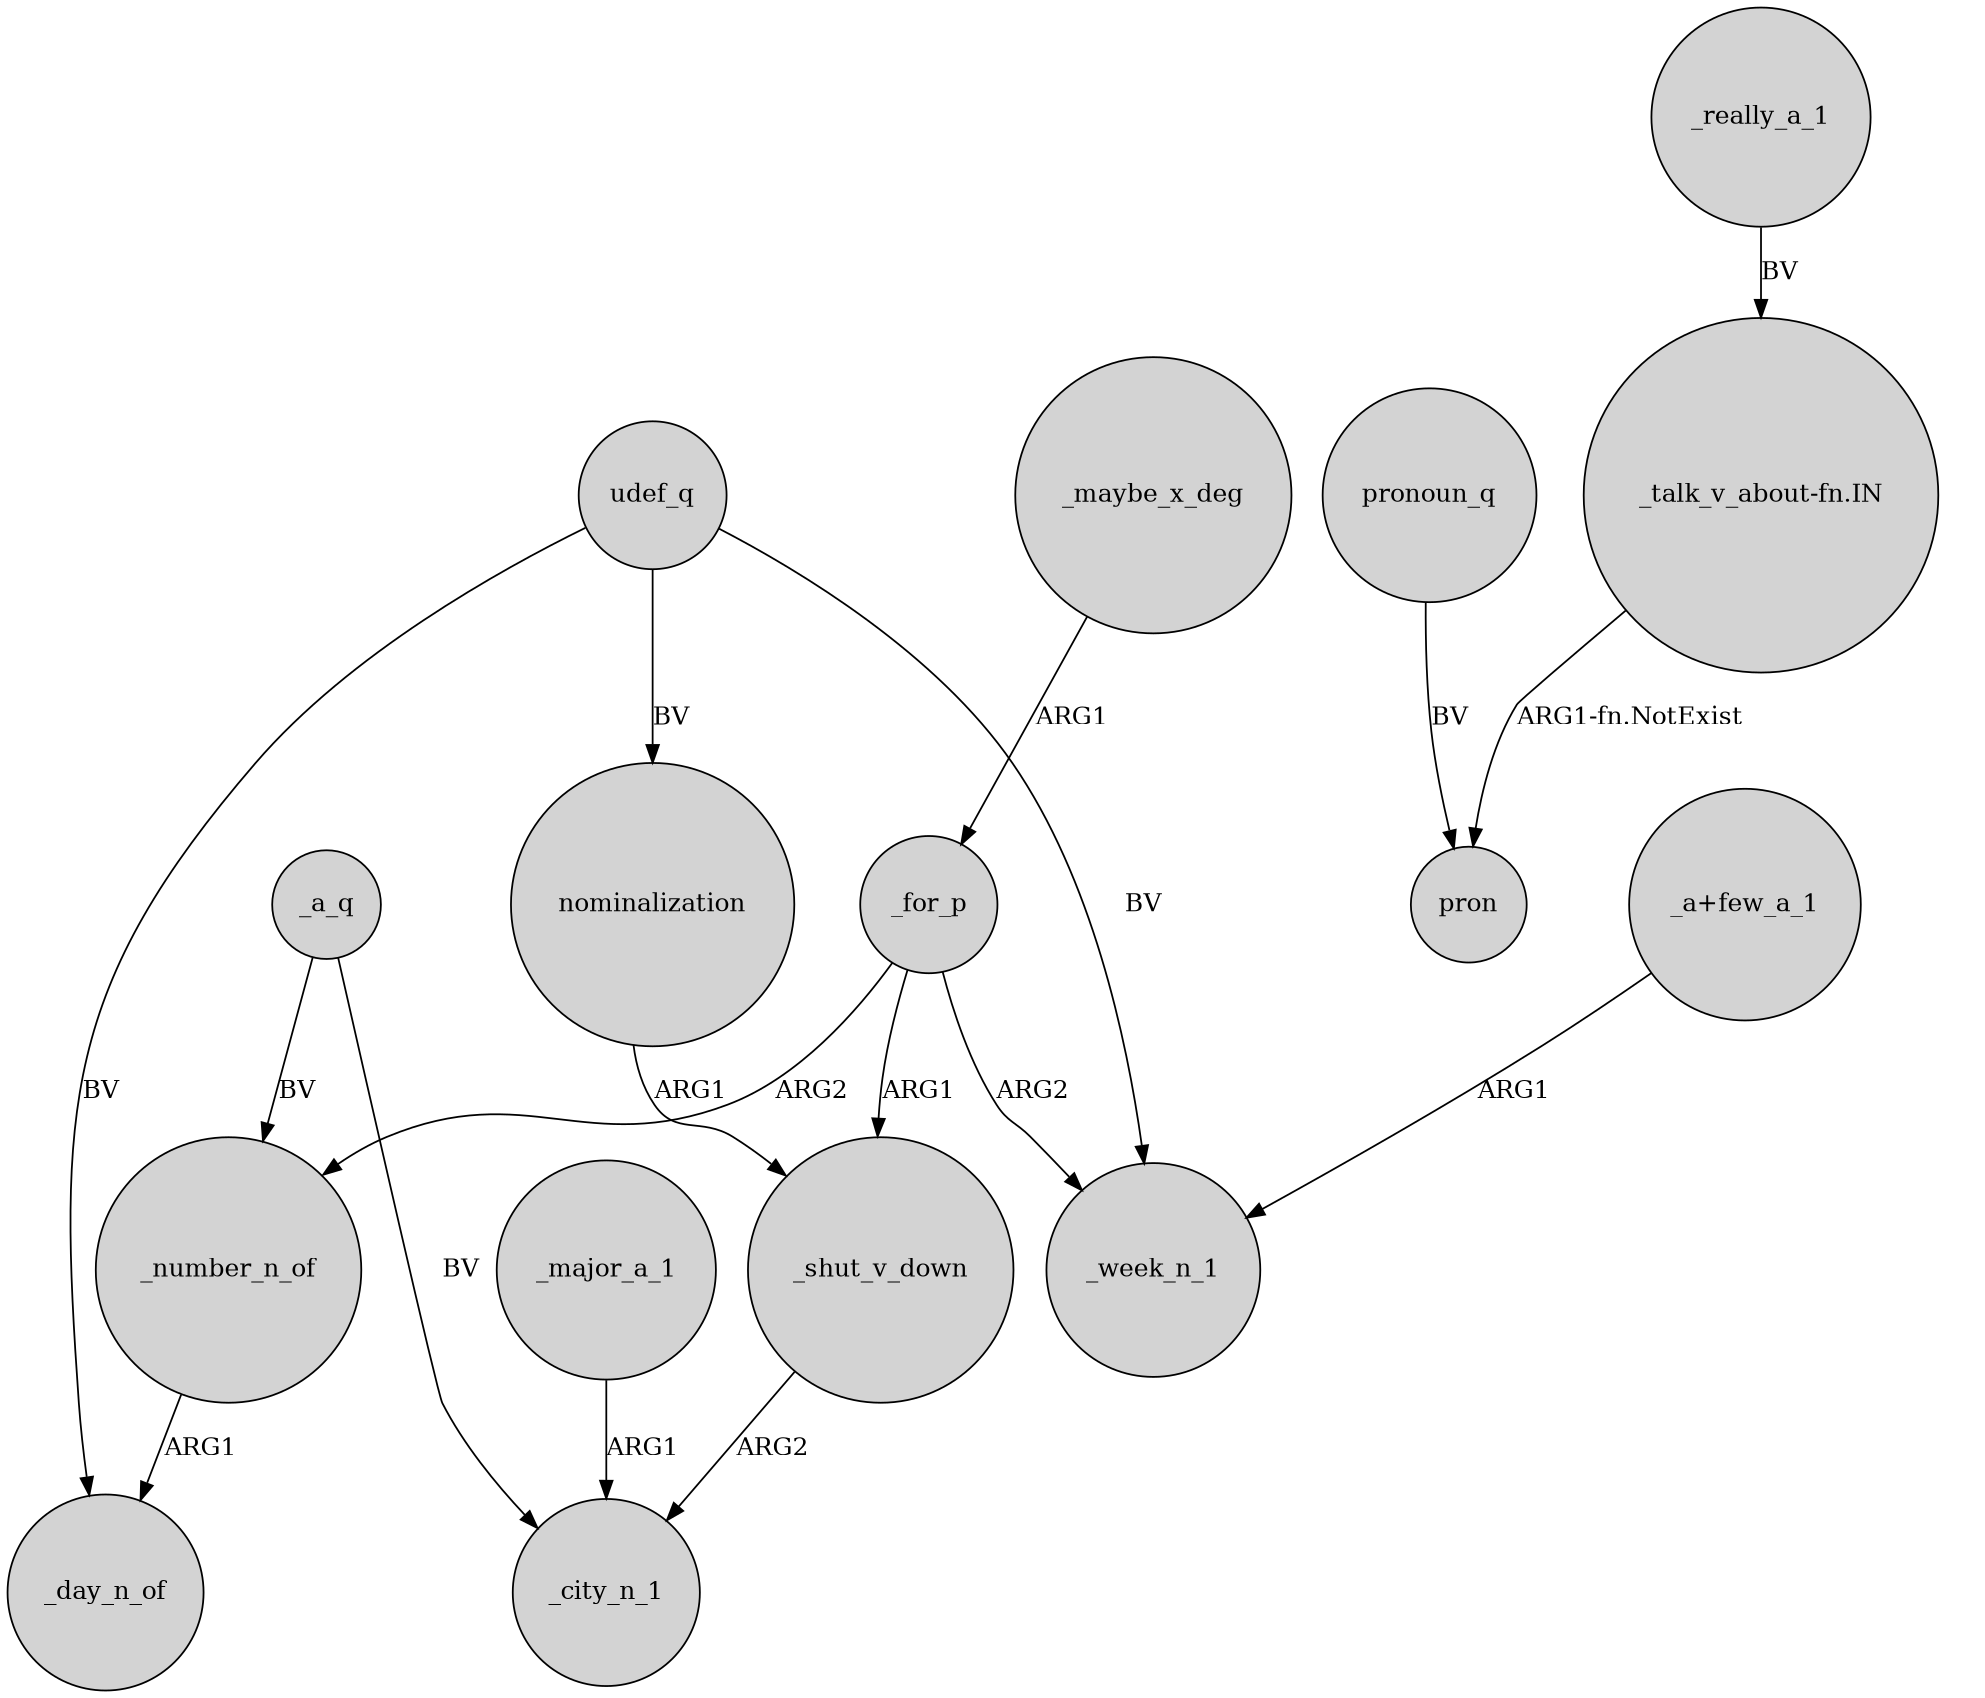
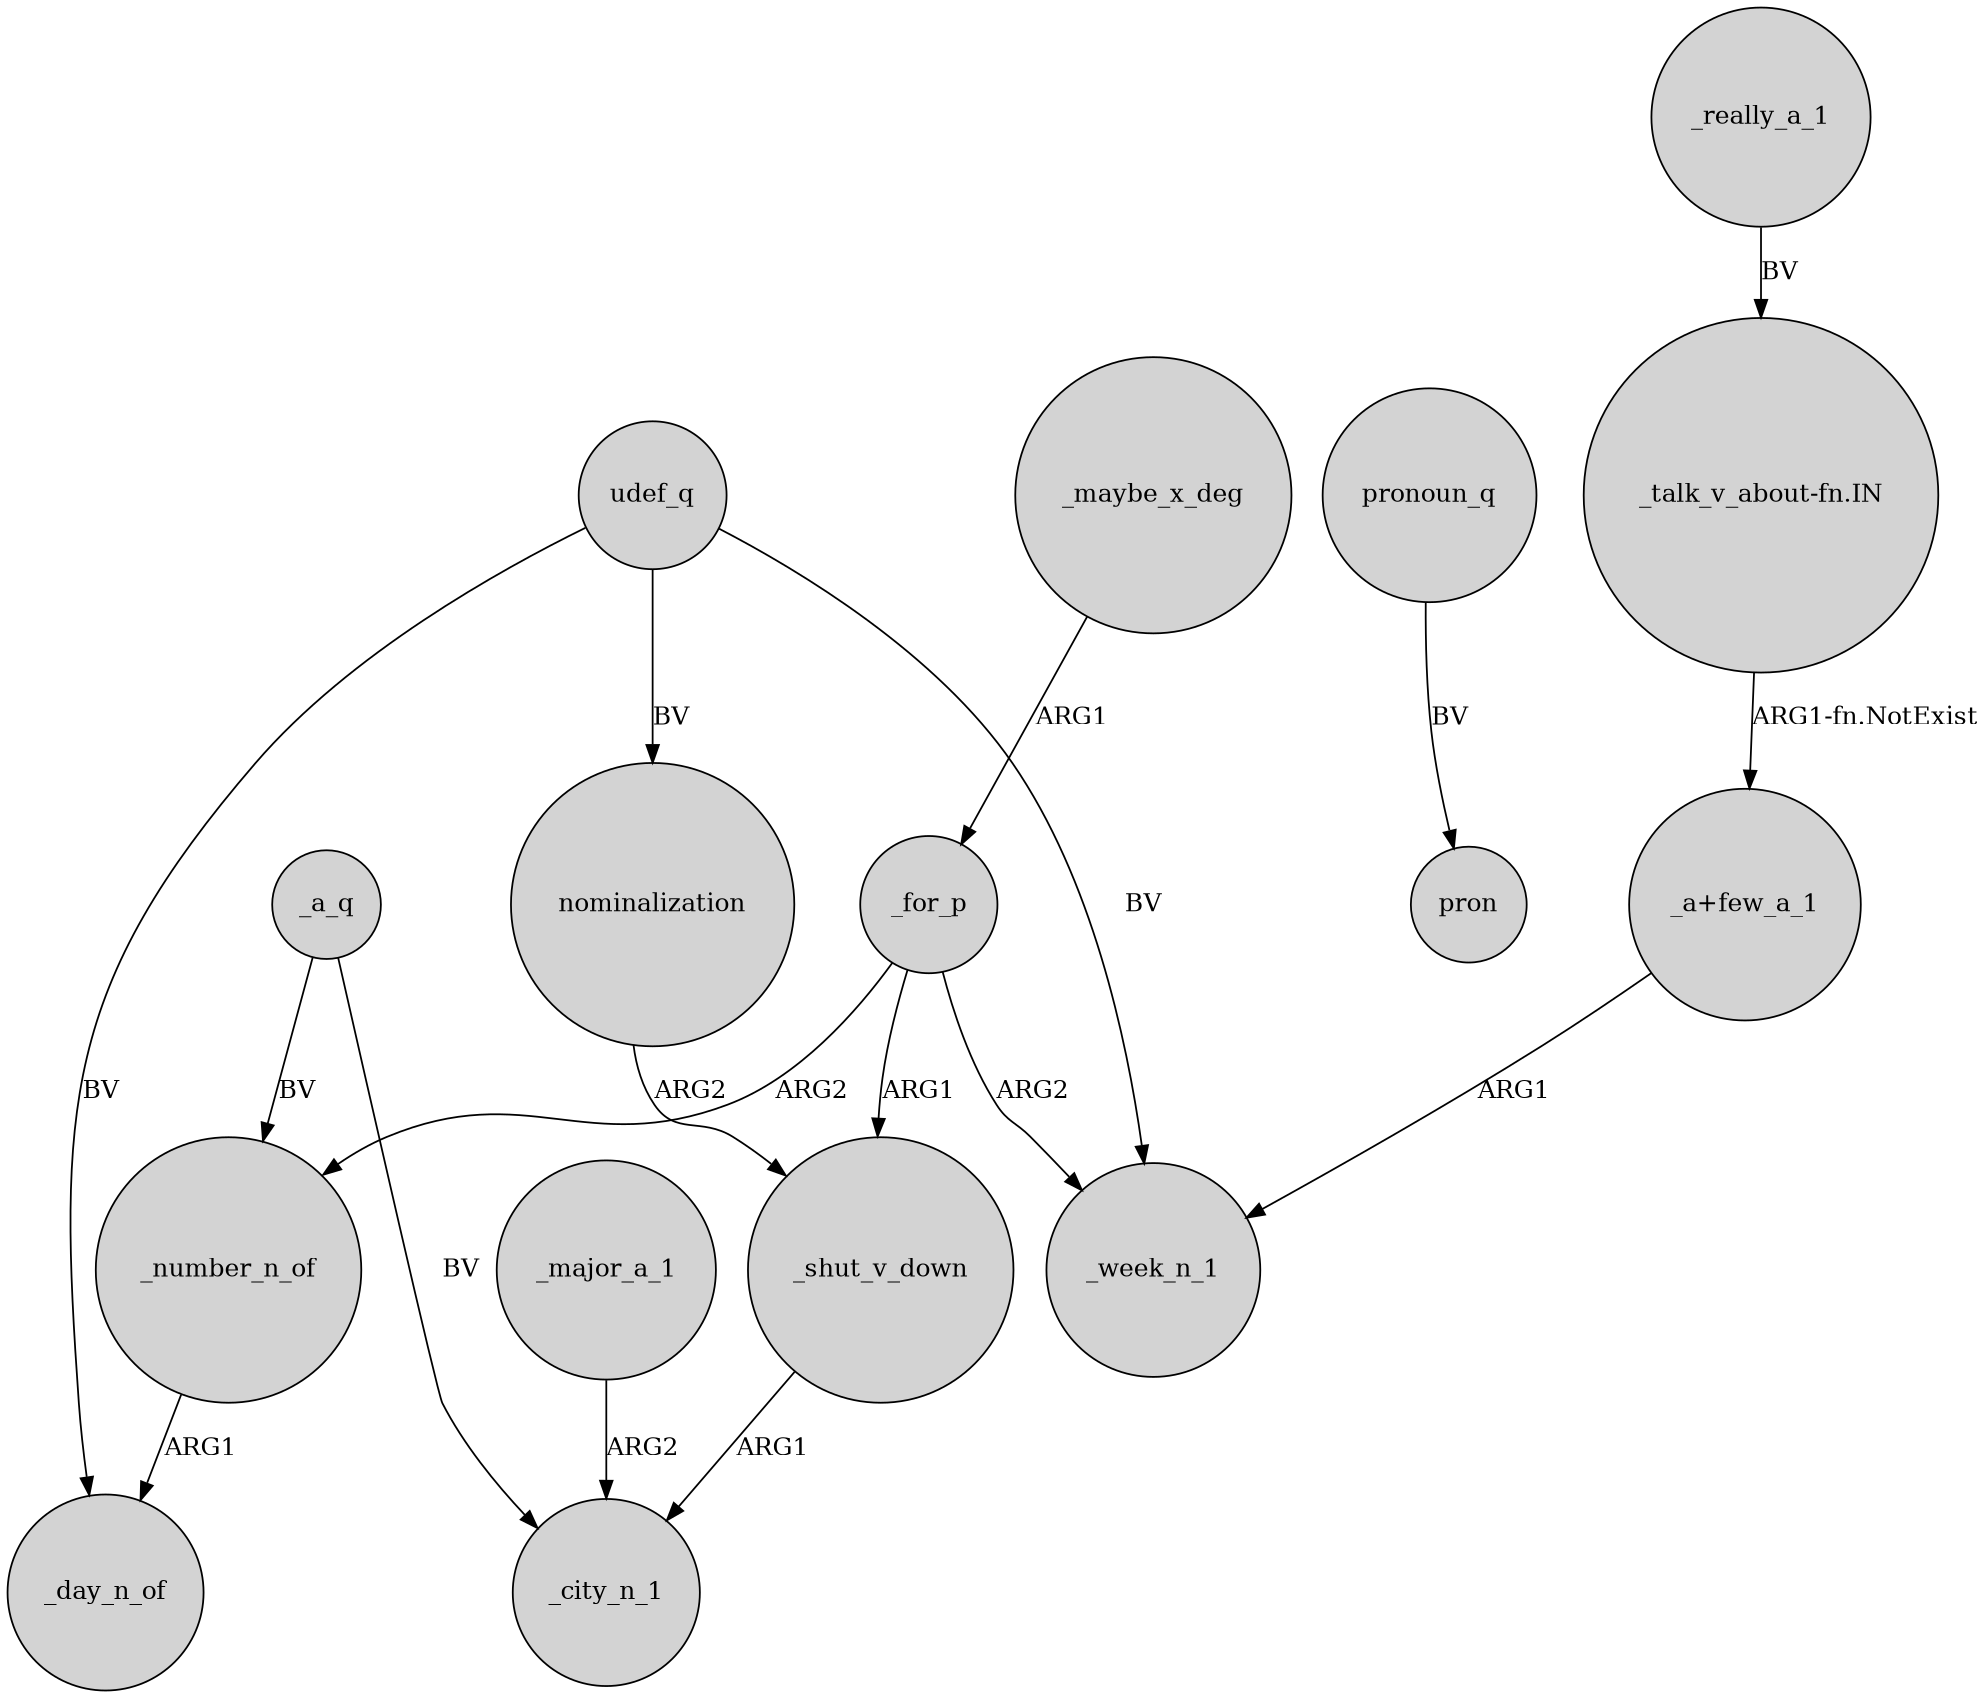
  digraph {
    node [shape=circle style=filled]
    _for_p
    _shut_v_down
    _number_n_of
    _week_n_1
    _city_n_1
    _day_n_of
    "_talk_v_about-fn.IN"
    pron
    nominalization
    _a_q
    udef_q
    pronoun_q
    "_a+few_a_1"
    _major_a_1
    _really_a_1
    _maybe_x_deg
    _for_p -> _shut_v_down [label=ARG1]
    _for_p -> _number_n_of [label=ARG2]
    _for_p -> _week_n_1 [label=ARG2]
-   _shut_v_down -> _city_n_1 [label=ARG2]
+   _shut_v_down -> _city_n_1 [label=ARG1]
    _number_n_of -> _day_n_of [label=ARG1]
-   "_talk_v_about-fn.IN" -> pron [label="ARG1-fn.NotExist"]
-   nominalization -> _shut_v_down [label=ARG1]
+   "_talk_v_about-fn.IN" -> "_a+few_a_1" [label="ARG1-fn.NotExist"]
+   nominalization -> _shut_v_down [label=ARG2]
    _a_q -> _number_n_of [label=BV]
    _a_q -> _city_n_1 [label=BV]
    udef_q -> _week_n_1 [label=BV]
    udef_q -> _day_n_of [label=BV]
    udef_q -> nominalization [label=BV]
    pronoun_q -> pron [label=BV]
    "_a+few_a_1" -> _week_n_1 [label=ARG1]
-   _major_a_1 -> _city_n_1 [label=ARG1]
+   _major_a_1 -> _city_n_1 [label=ARG2]
    _really_a_1 -> "_talk_v_about-fn.IN" [label=BV]
    _maybe_x_deg -> _for_p [label=ARG1]
  }
